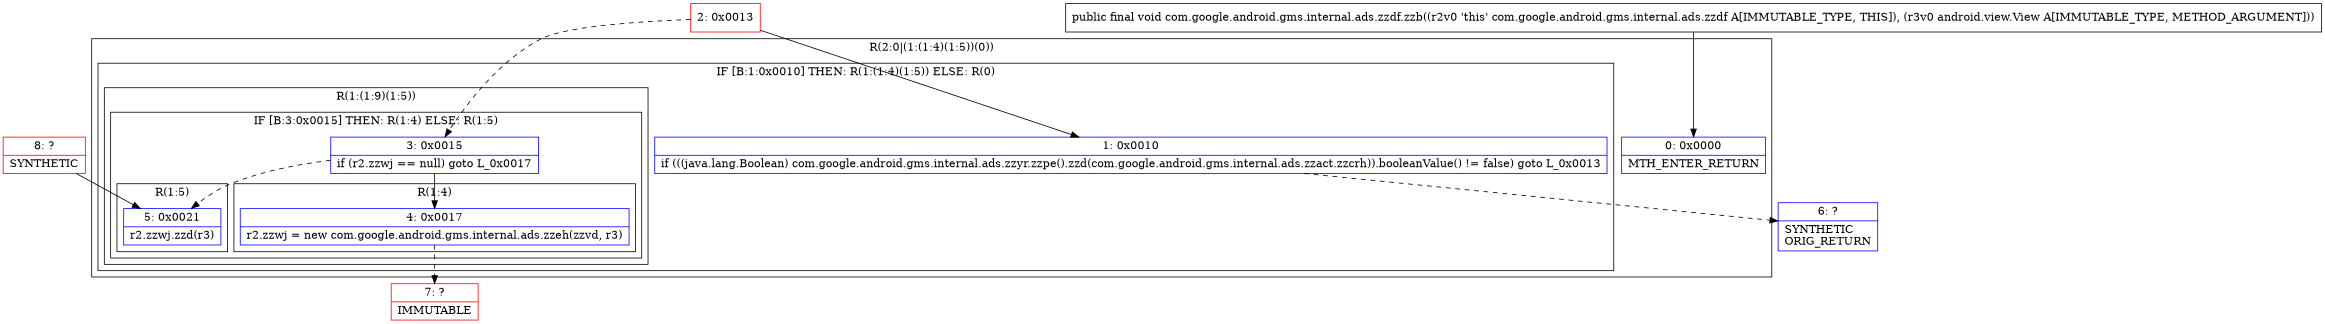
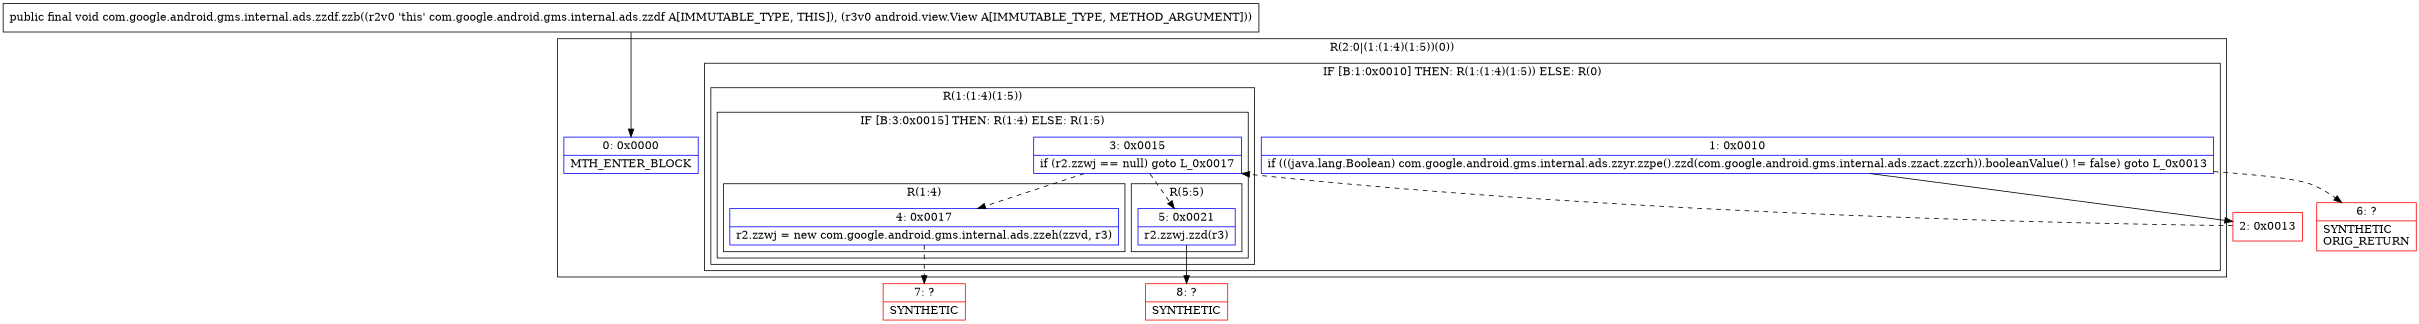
  digraph {
    node [color=blue shape=record]
    n1 [label="{4\:\ 0x0017|r2.zzwj = new com.google.android.gms.internal.ads.zzeh(zzvd, r3)\l}"]
    n2 [label="{5\:\ 0x0021|r2.zzwj.zzd(r3)\l}"]
    n3 [label="{3\:\ 0x0015|if (r2.zzwj == null) goto L_0x0017\l}"]
    n4 [label="{1\:\ 0x0010|if (((java.lang.Boolean) com.google.android.gms.internal.ads.zzyr.zzpe().zzd(com.google.android.gms.internal.ads.zzact.zzcrh)).booleanValue() != false) goto L_0x0013\l}"]
-   n5 [label="{0\:\ 0x0000|MTH_ENTER_RETURN\l}"]
-   n6 [color=red label="{7\:\ ?|IMMUTABLE\l}"]
+   n5 [label="{0\:\ 0x0000|MTH_ENTER_BLOCK\l}"]
+   n6 [color=red label="{7\:\ ?|SYNTHETIC\l}"]
    n7 [color=red label="{8\:\ ?|SYNTHETIC\l}"]
    n8 [color=red label="{2\:\ 0x0013}"]
-   n9 [label="{6\:\ ?|SYNTHETIC\lORIG_RETURN\l}"]
+   n9 [color=red label="{6\:\ ?|SYNTHETIC\lORIG_RETURN\l}"]
    n10 [label="{public final void com.google.android.gms.internal.ads.zzdf.zzb((r2v0 'this' com.google.android.gms.internal.ads.zzdf A[IMMUTABLE_TYPE, THIS]), (r3v0 android.view.View A[IMMUTABLE_TYPE, METHOD_ARGUMENT])) }" color=""]
    subgraph cluster_1 {
      label="R(2:0|(1:(1:4)(1:5))(0))"
      n5
      subgraph cluster_2 {
        label="IF [B:1:0x0010] THEN: R(1:(1:4)(1:5)) ELSE: R(0)"
        n4
        subgraph cluster_3 {
-         label="R(1:(1:9)(1:5))"
+         label="R(1:(1:4)(1:5))"
          subgraph cluster_4 {
            label="IF [B:3:0x0015] THEN: R(1:4) ELSE: R(1:5)"
            n3
            subgraph cluster_5 {
              label="R(1:4)"
              n1
            }
            subgraph cluster_6 {
-             label="R(1:5)"
+             label="R(5:5)"
              n2
            }
          }
        }
        subgraph cluster_7 {
          label="R(0)"
        }
      }
    }
    n1 -> n6 [style=dashed]
-   n7 -> n2
-   n3 -> n1
+   n2 -> n7
+   n3 -> n1 [style=dashed]
    n3 -> n2 [style=dashed]
-   n8 -> n4
+   n4 -> n8
    n4 -> n9 [style=dashed]
    n8 -> n3 [style=dashed]
    n10 -> n5
  }
